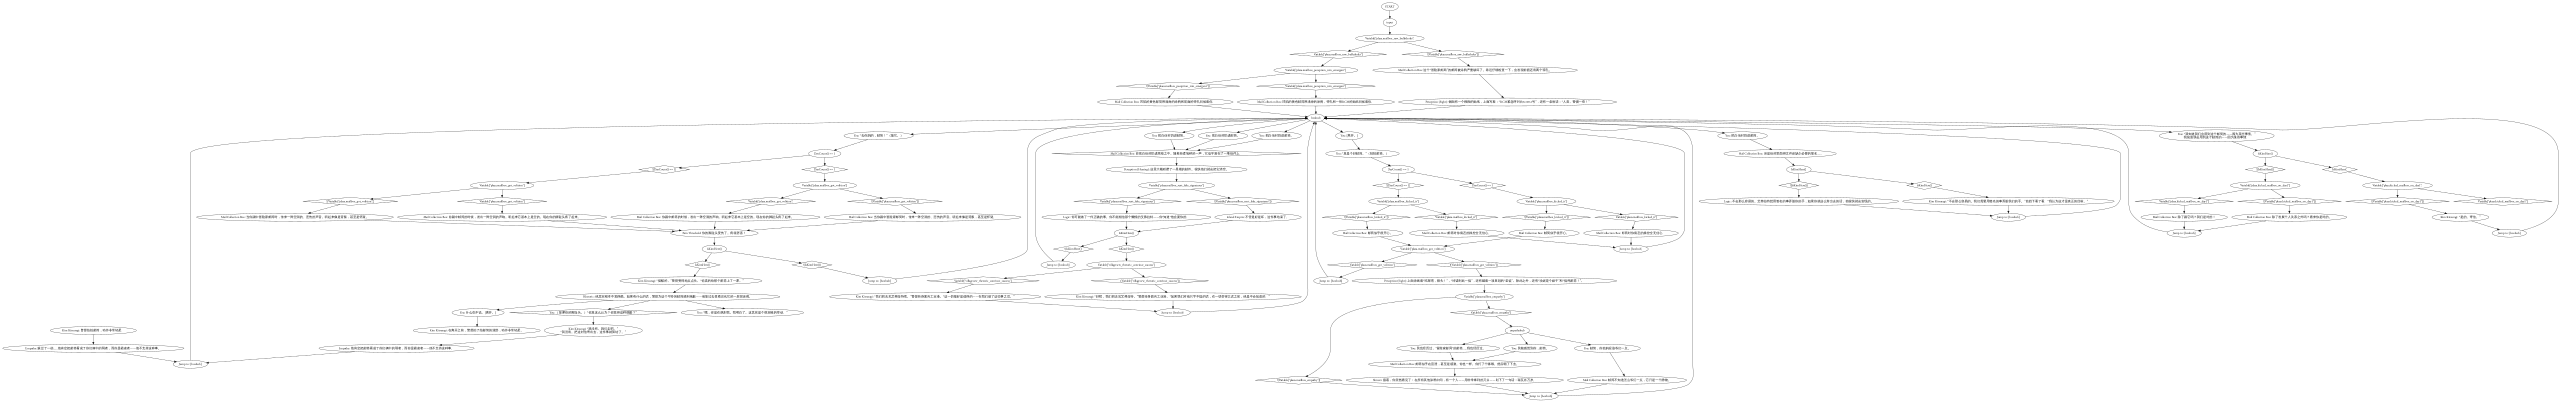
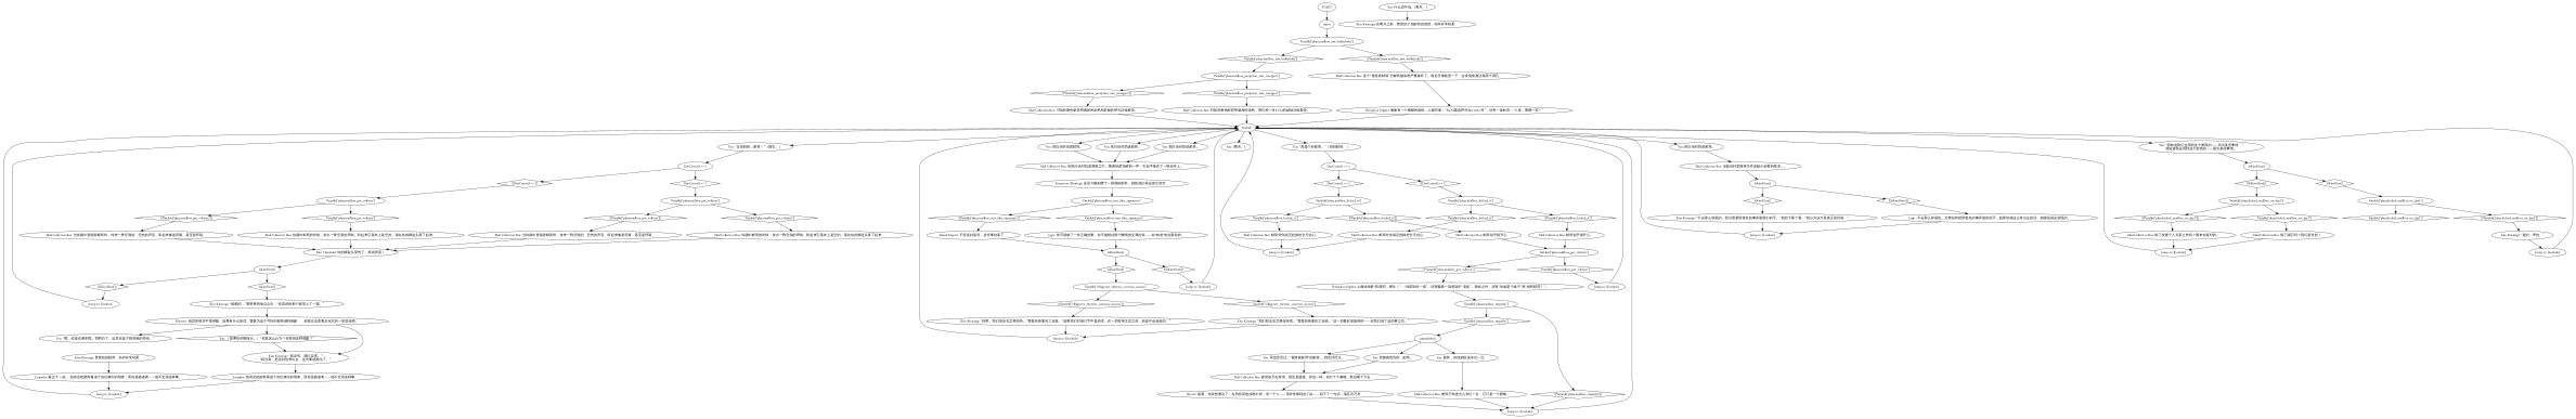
  digraph {
    fontname="EB Garamond"
    node [fontname="EB Garamond"]
    edge [fontname="EB Garamond"]
    n1 [label=START]
    n2 [label=input]
    n3 [label="Variable[\"plaza.mailbox_saw_bulletholes\"]"]
    n4 [label="Variable[\"plaza.mailbox_saw_bulletholes\"]" shape=diamond]
    n5 [label="!(Variable[\"plaza.mailbox_saw_bulletholes\"])" shape=diamond]
    n6 [label="Kim Kitsuragi: “我没有。我们走吧。”\n“我没有。把这封信寄出去，这件事就算结了。”"]
    n7 [label="Empathy: 他肯定把邮筒看成了你们俩中的弱者，而你是霸凌者——他不支持这种事。"]
    n8 [label="Jump to: [boxhub]"]
    n9 [label="Jump to: [boxhub]"]
    n10 [label=boxhub]
    n11 [label="You: 把白信封扔进邮筒。"]
    n12 [label="You: 把白信封扔进邮筒。"]
    n13 [label="You: [离开。]"]
    n14 [label="You: 把白信封扔进邮筒。"]
    n15 [label="You: “真是个好邮筒。”（拍拍邮筒。）"]
    n16 [label="You: “去你妈的，邮筒！”（踹它。）"]
    n17 [label="You: 把白信封扔进邮筒。"]
    n18 [label="You: “我知道我们会用到这个邮筒的——因为某些事情。”\n我知道我会用到这个邮筒的——因为某些事情。"]
    n19 [label="Pain Threshold: 你的脚趾头受伤了。疼得厉害！"]
    n20 [label="IsKimHere()"]
    n21 [label="IsKimHere()" shape=diamond]
    n22 [label="!(IsKimHere())" shape=diamond]
    n23 [label="You: 我能感觉到你，邮筒。"]
    n24 [label="Mail Collection Box: 邮筒似乎在宣泄，甚至是感激。你也一样。你打了个哆嗦。然后咽了下去。"]
    n25 [label="Shivers: 接着，你突然看见了：在所有其他涂鸦中间，有一个人——用非常锋利的刀尖——刻下了一句话：瑞瓦肖万岁。"]
    n26 [label="You: “哦，你是在讽刺我。我明白了。这其实是个很混账的举动。”"]
    n27 [label="Kim Kitsuragi: 警督拍拍邮筒，动作非常轻柔。"]
    n28 [label="Empathy: 躲过了一劫……他肯定把邮筒看成了你们俩中的弱者，而你是霸凌者——他不支持这种事。"]
    n29 [label="Mail Collection Box: 除了踢它吗？我们是对的！"]
    n30 [label="Jump to: [boxhub]"]
    n31 [label="Kim Kitsuragi: “不会那么容易的。我们需要用签名的事弄脏我们的手。”他四下看了看。“我认为这才是真正的目标。”"]
    n32 [label="Jump to: [boxhub]"]
-   n33 [label="Mail Collection Box: 你把白信封扔进黑暗之中。随着轻柔地砰的一声，它似乎落在了一堆信件上。" shape=diamond]
+   n33 [label="Mail Collection Box: 你把白信封扔进黑暗之中。随着轻柔地砰的一声，它似乎落在了一堆信件上。"]
    n34 [label="Perception (Hearing): 这里大概积攒了一星期的邮件。很快他们就会把它清空。"]
    n35 [label="Variable[\"plaza.mailbox_sent_fake_signatures\"]"]
    n36 [label="Variable[\"plaza.mailbox_kicked_it\"]"]
    n37 [label="Variable[\"plaza.mailbox_kicked_it\"]" shape=diamond]
    n38 [label="!(Variable[\"plaza.mailbox_kicked_it\"])" shape=diamond]
    n39 [label="Mail Collection Box: 邮筒对你病态的操控全无信心。"]
    n40 [label="Mail Collection Box: 邮筒似乎很开心。"]
    n41 [label="Jump to: [boxhub]"]
    n42 [label="Variable[\"plaza.mailbox_got_volition\"]"]
    n43 [label="Kim Kitsuragi: “好吧，我们回去见艾弗拉特。”警督转身面向工业港。“如果我们对他只字不提的话，在一切变得太迟之前，他是不会知道的。”"]
    n44 [label="Kim Kitsuragi: 在离开之前，警督拍了拍邮筒的顶部，动作非常轻柔。"]
    n45 [label="Variable[\"plaza.kicked_mailbox_on_day1\"]"]
    n46 [label="Variable[\"plaza.kicked_mailbox_on_day1\"]" shape=diamond]
    n47 [label="!(Variable[\"plaza.kicked_mailbox_on_day1\"])" shape=diamond]
    n48 [label="Mail Collection Box: 除了发展个人关系之外吗？看来你是对的。"]
    n49 [label="Variable[\"plaza.mailbox_sent_fake_signatures\"]" shape=diamond]
    n50 [label="!(Variable[\"plaza.mailbox_sent_fake_signatures\"])" shape=diamond]
    n51 [label="Variable[\"village.ww_rhetoric_convince_success\"]"]
    n52 [label="Variable[\"village.ww_rhetoric_convince_success\"]" shape=diamond]
    n53 [label="!(Variable[\"village.ww_rhetoric_convince_success\"])" shape=diamond]
    n54 [label="Kim Kitsuragi: “我们回去见艾弗拉特吧。”警督转身面向工业港。“这一切最好是值得的——在我们做了这些事之后。”"]
    n55 [label="Variable[\"plaza.mailbox_kicked_it\"]"]
    n56 [label="Variable[\"plaza.mailbox_kicked_it\"]" shape=diamond]
    n57 [label="!(Variable[\"plaza.mailbox_kicked_it\"])" shape=diamond]
    n58 [label="Mail Collection Box: 邮筒对你病态的操控全无信心。"]
    n59 [label="Mail Collection Box: 邮筒似乎很开心。"]
    n60 [label="Jump to: [boxhub]"]
    n61 [label="Inland Empire: 不管是好是坏，这件事结束了。"]
    n62 [label="IsKimHere()"]
    n63 [label="IsKimHere()" shape=diamond]
    n64 [label="!(IsKimHere())" shape=diamond]
    n65 [label="DayCount() == 1"]
    n66 [label="DayCount() == 1" shape=diamond]
    n67 [label="!(DayCount() == 1)" shape=diamond]
    n68 [label="You: 邮筒，你他妈应该爷们一点。"]
    n69 [label="Mail Collection Box: 邮筒不知道怎么爷们一点，它只是一个静物。"]
    n70 [label="Jump to: [boxhub]"]
    n71 [label="Kim Kitsuragi: “挺酷的，”警督赞同地点点头。“你真的给那个邮筒上了一课。”"]
    n72 [label="Jump to: [boxhub]"]
    n73 [label="Rhetoric: 他其实根本不觉得酷。如果有什么的话，警督为这个可怜的邮筒感到抱歉——他靠过去查看丑化它的一层层涂鸦。"]
    n74 [label="Mail Collection Box: 凹陷的黄色邮筒用满身的涂鸦和前面的弹孔问候着你。"]
    n75 [label="DayCount() == 1"]
    n76 [label="DayCount() == 1" shape=diamond]
    n77 [label="!(DayCount() == 1)" shape=diamond]
    n78 [label="Variable[\"plaza.mailbox_empathy\"]"]
    n79 [label="Variable[\"plaza.mailbox_empathy\"]" shape=diamond]
    n80 [label="!(Variable[\"plaza.mailbox_empathy\"])" shape=diamond]
    n81 [label=empathyhub]
    n82 [label="You: 我也经历过，*冒险家邮局*的邮筒……我也经历过。"]
    n83 [label="Variable[\"plaza.mailbox_peception_rcm_emergent\"]"]
    n84 [label="Variable[\"plaza.mailbox_peception_rcm_emergent\"]" shape=diamond]
    n85 [label="!(Variable[\"plaza.mailbox_peception_rcm_emergent\"])" shape=diamond]
    n86 [label="Mail Collection Box: 凹陷的黄色邮筒用满身的涂鸦，弹孔和一张RCM的贴纸问候着你。"]
    n87 [label="IsKimHere()"]
    n88 [label="IsKimHere()" shape=diamond]
    n89 [label="!(IsKimHere())" shape=diamond]
    n90 [label="Variable[\"plaza.kicked_mailbox_on_day1\"]"]
    n91 [label="Variable[\"plaza.kicked_mailbox_on_day1\"]" shape=diamond]
    n92 [label="!(Variable[\"plaza.kicked_mailbox_on_day1\"])" shape=diamond]
    n93 [label="Jump to: [boxhub]"]
    n94 [label="Kim Kitsuragi: “是的。寄信。”"]
    n95 [label="Perception (Sight): 侧面有一个模糊的贴纸，上面写着：“RCM紧急呼叫台8-100-2号”，还有一条标语：“人类，警惕一些！”"]
    n96 [label="Perception (Sight): 上面涂画着“吃屎吧，猪头！”，“坤诺到此一搞”，还有戴着一顶皇冠的“圣徒”。除此之外，还有“珍妮是个婊子”和“搞死邮筒！”。"]
    n97 [label="Variable[\"plaza.mailbox_got_volition\"]"]
    n98 [label="Variable[\"plaza.mailbox_got_volition\"]" shape=diamond]
    n99 [label="!(Variable[\"plaza.mailbox_got_volition\"])" shape=diamond]
    n100 [label="Mail Collection Box: 你踢中邮筒的时候，发出一阵空洞的声响。听起来它基本上是空的。现在你的脚趾头疼了起来。"]
    n101 [label="Mail Collection Box: 当你踢中冒险家邮筒时，传来一阵空洞的、悲伤的声音。听起来像是背叛，甚至是怀疑。"]
    n102 [label="Mail Collection Box: 但是信封里面得文件还缺少必要的签名……"]
    n103 [label="IsKimHere()"]
    n104 [label="Mail Collection Box: 这个“冒险家邮局”的邮筒被涂鸦严重破坏了。靠近仔细检查一下，会发现前面还有两个弹孔。"]
    n105 [label="You: （按摩你的脚趾头。）“你真这么认为？你觉得这样很酷？”" shape=diamond]
    n106 [label="You: 什么也不说。[离开。]"]
    n107 [label="Logic: 不会那么容易的。艾弗拉特想用签名的事弄脏你的手，如果你就这么寄出去的话，他很快就会发现的。"]
    n108 [label="Variable[\"plaza.mailbox_got_volition\"]" shape=diamond]
    n109 [label="!(Variable[\"plaza.mailbox_got_volition\"])" shape=diamond]
    n110 [label="Jump to: [boxhub]"]
    n111 [label="IsKimHere()" shape=diamond]
    n112 [label="!(IsKimHere())" shape=diamond]
    n113 [label="Mail Collection Box: 你踢中邮筒的时候，发出一阵空洞的声响。听起来它基本上是空的。现在你的脚趾头疼了起来。"]
    n114 [label="Variable[\"plaza.mailbox_got_volition\"]"]
    n115 [label="Variable[\"plaza.mailbox_got_volition\"]" shape=diamond]
    n116 [label="!(Variable[\"plaza.mailbox_got_volition\"])" shape=diamond]
    n117 [label="Mail Collection Box: 当你踢中冒险家邮筒时，传来一阵空洞的、悲伤的声音。听起来像是背叛，甚至是怀疑。"]
    n118 [label="Logic: 你可能做了一件正确的事。你不能相信那个懒惰的艾弗拉特——你*知道*他会耍你的。"]
    n1 -> n2
    n2 -> n3
    n3 -> n4
    n3 -> n5
    n4 -> n83
    n5 -> n104
    n6 -> n7
    n7 -> n8
    n8 -> n10
    n9 -> n10
    n10 -> n11
    n10 -> n12
    n10 -> n13
    n10 -> n14
-   n13 -> n15
+   n10 -> n15
    n10 -> n16
    n10 -> n17
    n10 -> n18
    n11 -> n33
    n12 -> n33
    n14 -> n33
    n15 -> n65
    n16 -> n75
    n17 -> n102
    n18 -> n87
    n19 -> n20
    n20 -> n21
    n20 -> n22
    n21 -> n71
    n22 -> n72
    n23 -> n24
    n24 -> n25
    n25 -> n70
    n27 -> n28
    n28 -> n8
    n29 -> n30
    n30 -> n10
    n31 -> n32
    n32 -> n10
    n33 -> n34
    n34 -> n35
    n35 -> n49
    n35 -> n50
    n36 -> n37
    n36 -> n38
    n37 -> n39
    n38 -> n40
    n39 -> n41
    n40 -> n42
    n41 -> n10
    n42 -> n108
    n42 -> n109
    n43 -> n9
    n45 -> n46
    n45 -> n47
    n46 -> n29
    n47 -> n48
    n48 -> n30
    n49 -> n118
    n50 -> n61
    n51 -> n52
    n51 -> n53
    n52 -> n54
    n53 -> n43
    n54 -> n9
    n55 -> n56
    n55 -> n57
    n56 -> n58
    n57 -> n59
    n58 -> n41
    n59 -> n42
    n60 -> n10
    n61 -> n62
    n62 -> n63
    n62 -> n64
    n63 -> n51
    n64 -> n93
    n65 -> n66
    n65 -> n67
    n66 -> n36
    n67 -> n55
    n68 -> n69
    n69 -> n70
    n70 -> n10
    n71 -> n73
    n72 -> n10
    n73 -> n26
    n73 -> n105
-   n73 -> n106
+   n73 -> n6
    n74 -> n10
    n75 -> n76
    n75 -> n77
    n76 -> n114
    n77 -> n97
    n78 -> n79
    n78 -> n80
    n79 -> n81
    n80 -> n70
    n81 -> n23
    n81 -> n68
    n81 -> n82
    n82 -> n24
    n83 -> n84
    n83 -> n85
    n84 -> n86
    n85 -> n74
    n86 -> n10
    n87 -> n88
    n87 -> n89
    n88 -> n90
    n89 -> n45
    n90 -> n91
    n90 -> n92
    n92 -> n94
    n93 -> n10
    n94 -> n60
    n95 -> n10
    n96 -> n78
    n97 -> n98
    n97 -> n99
    n98 -> n100
    n99 -> n101
    n100 -> n19
    n101 -> n19
    n102 -> n103
    n103 -> n111
    n103 -> n112
    n104 -> n95
    n105 -> n6
    n106 -> n44
    n107 -> n32
    n108 -> n110
    n109 -> n96
    n110 -> n10
    n111 -> n31
    n112 -> n107
    n113 -> n19
    n114 -> n115
    n114 -> n116
    n115 -> n113
    n116 -> n117
    n117 -> n19
    n118 -> n62
  }
